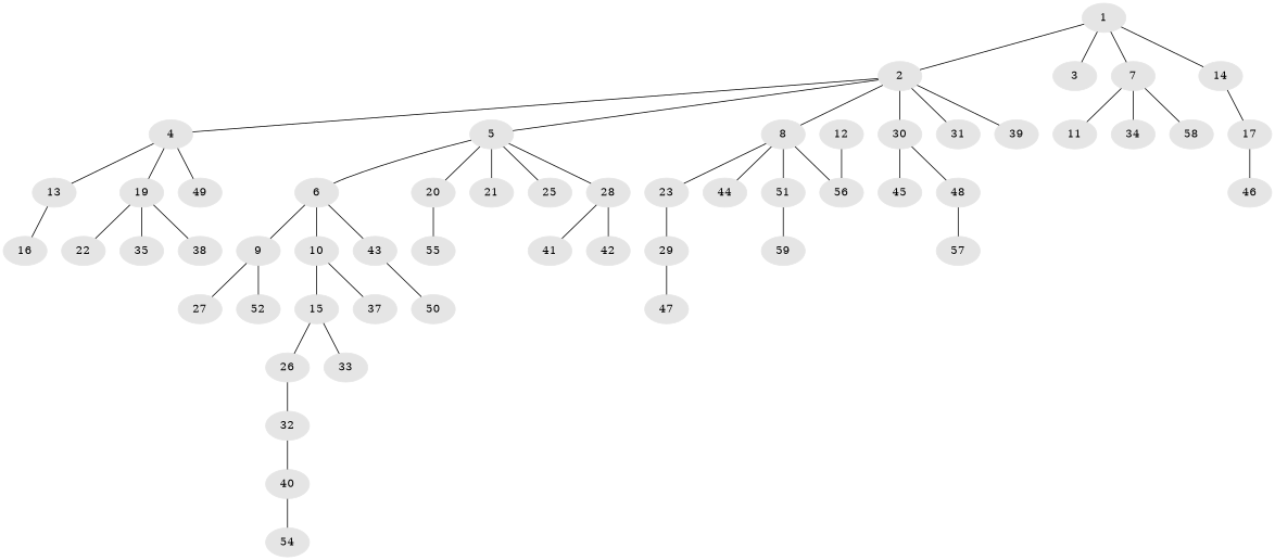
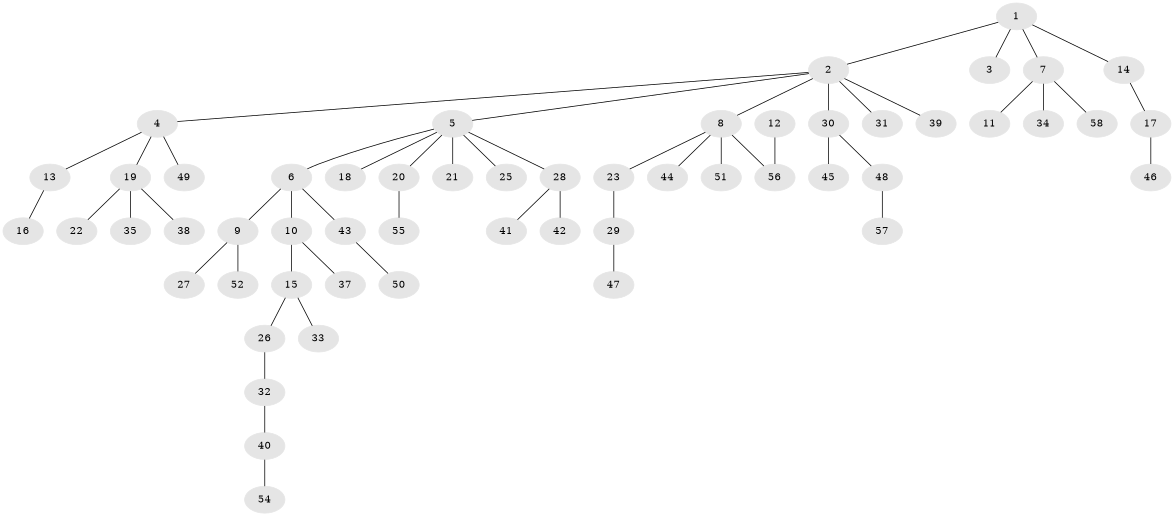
  graph {
    node [color=gray90 style=filled]
    1
    2
    3
    7
    14
    4
    5
    8
    30
    31
    39
    11
    34
    58
    17
    13
    19
    49
    6
+   18
    20
    21
    25
    28
    23
    44
    51
    56
    45
    48
    16
    22
    35
    38
    9
    10
    43
    55
    41
    42
    27
    52
    15
    37
    50
    12
    29
-   59
    26
    33
    46
    32
    47
    40
    57
    54
    1 -- 2
    1 -- 3
    1 -- 7
    1 -- 14
    2 -- 4
    2 -- 5
    2 -- 8
    2 -- 30
    2 -- 31
    2 -- 39
    7 -- 11
    7 -- 34
    7 -- 58
    14 -- 17
    4 -- 13
    4 -- 19
    4 -- 49
    5 -- 6
+   5 -- 18
    5 -- 20
    5 -- 21
    5 -- 25
    5 -- 28
    8 -- 23
    8 -- 44
    8 -- 51
    8 -- 56
    30 -- 45
    30 -- 48
    17 -- 46
    13 -- 16
    19 -- 22
    19 -- 35
    19 -- 38
    6 -- 9
    6 -- 10
    6 -- 43
    20 -- 55
    28 -- 41
    28 -- 42
    23 -- 29
-   51 -- 59
    48 -- 57
    9 -- 27
    9 -- 52
    10 -- 15
    10 -- 37
    43 -- 50
    15 -- 26
    15 -- 33
    12 -- 56
    29 -- 47
    26 -- 32
    32 -- 40
    40 -- 54
  }
